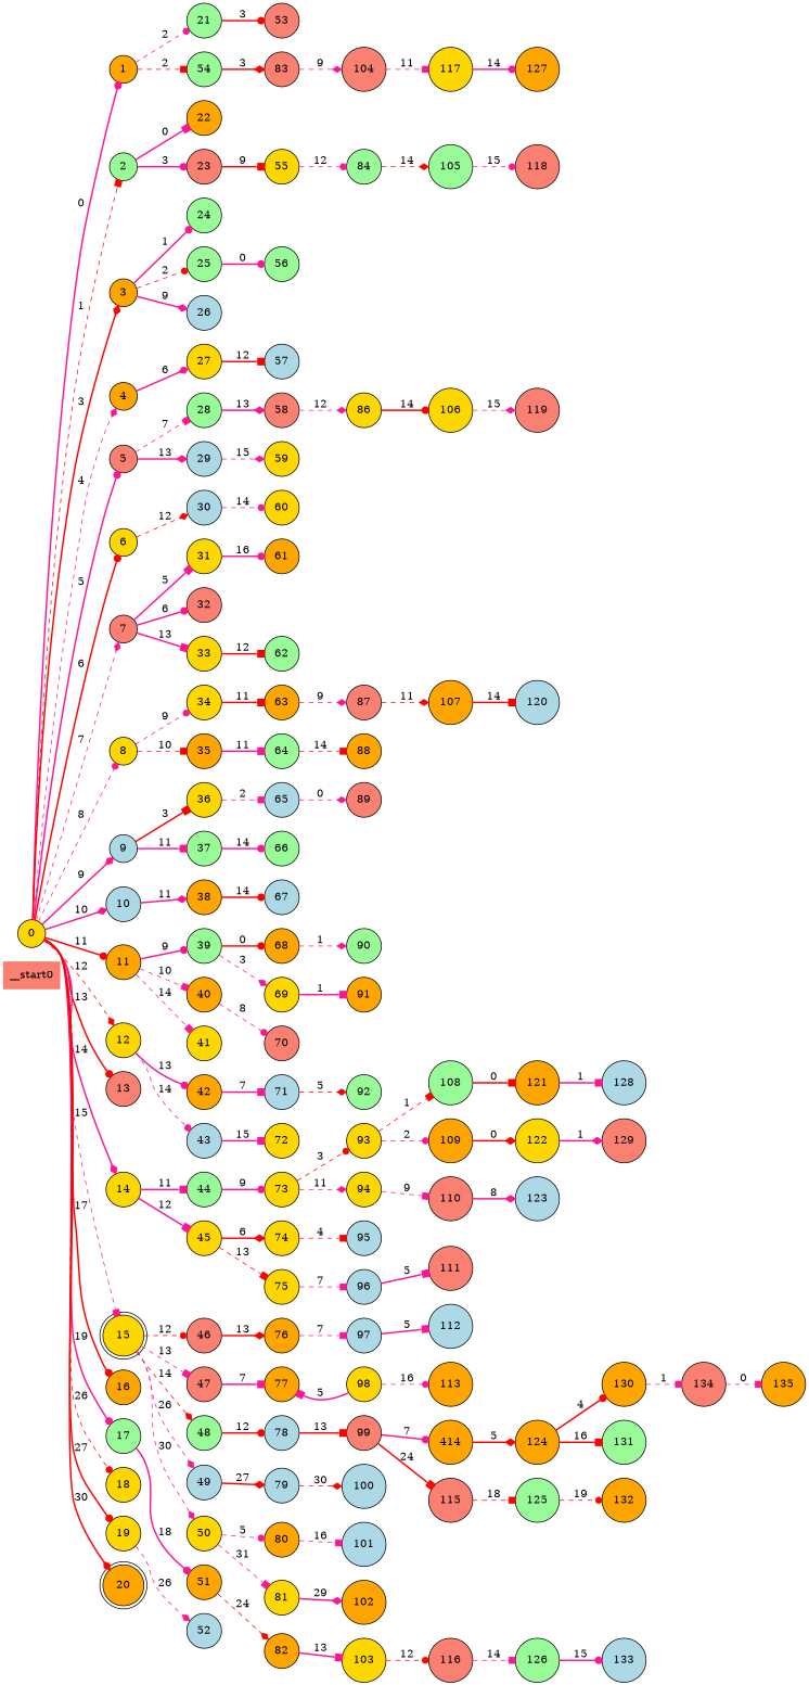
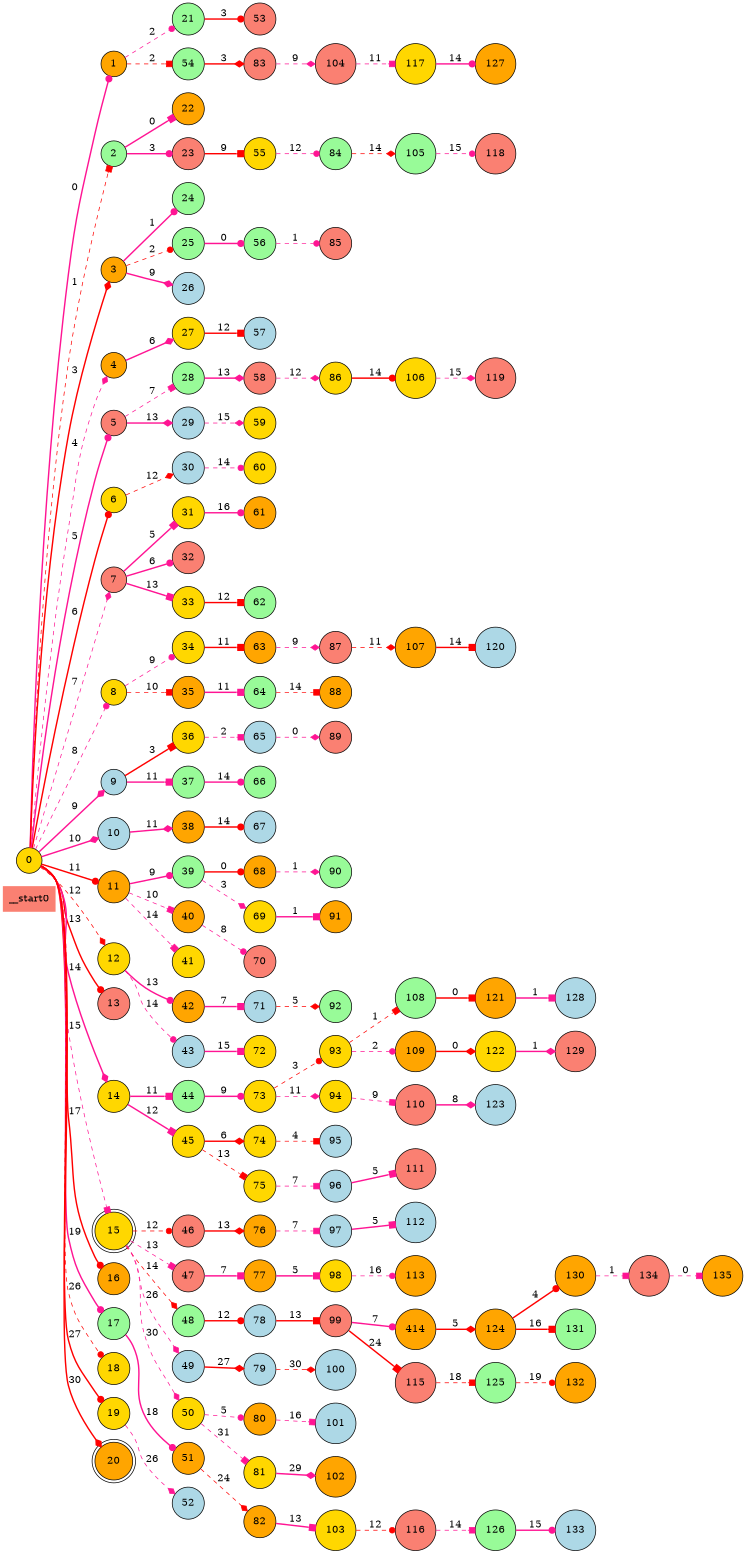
  digraph {
    rankdir=LR
    node [fillcolor=gold shape=circle style=filled color=black]
    edge [arrowhead=box color=deeppink style=bold]
    __start0 [fillcolor=salmon shape=none color=""]
    n2 [label=0]
    n3 [fillcolor=orange label=1]
    n4 [fillcolor=palegreen label=2]
    n5 [fillcolor=orange label=3]
    n6 [fillcolor=orange label=4]
    n7 [fillcolor=salmon label=5]
    n8 [label=6]
    n9 [fillcolor=salmon label=7]
    n10 [label=8]
    n11 [fillcolor=lightblue label=9]
    n12 [fillcolor=lightblue label=10]
    n13 [fillcolor=orange label=11]
    n14 [label=12]
    n15 [fillcolor=salmon label=13]
    n16 [label=14]
    n17 [label=15 shape=doublecircle style="rounded,filled"]
    n18 [fillcolor=orange label=16]
    n19 [fillcolor=palegreen label=17]
    n20 [label=18]
    n21 [label=19]
    n22 [fillcolor=orange label=20 shape=doublecircle style="rounded,filled"]
    n23 [fillcolor=palegreen label=21]
    n24 [fillcolor=palegreen label=54]
    n25 [fillcolor=orange label=22]
    n26 [fillcolor=salmon label=23]
    n27 [fillcolor=palegreen label=24]
    n28 [fillcolor=palegreen label=25]
    n29 [fillcolor=lightblue label=26]
    n30 [label=27]
    n31 [fillcolor=palegreen label=28]
    n32 [fillcolor=lightblue label=29]
    n33 [fillcolor=lightblue label=30]
    n34 [label=31]
    n35 [fillcolor=salmon label=32]
    n36 [label=33]
    n37 [label=34]
    n38 [fillcolor=orange label=35]
    n39 [label=36]
    n40 [fillcolor=palegreen label=37]
    n41 [fillcolor=orange label=38]
    n42 [fillcolor=palegreen label=39]
    n43 [fillcolor=orange label=40]
    n44 [label=41]
    n45 [fillcolor=orange label=42]
    n46 [fillcolor=lightblue label=43]
    n47 [fillcolor=palegreen label=44]
    n48 [label=45]
    n49 [fillcolor=salmon label=46]
    n50 [fillcolor=salmon label=47]
    n51 [fillcolor=palegreen label=48]
    n52 [fillcolor=lightblue label=49]
    n53 [label=50]
    n54 [fillcolor=orange label=51]
    n55 [fillcolor=lightblue label=52]
    n56 [fillcolor=salmon label=53]
    n57 [label=55]
    n58 [fillcolor=palegreen label=56]
    n59 [fillcolor=lightblue label=57]
    n60 [fillcolor=salmon label=58]
    n61 [label=59]
    n62 [label=60]
    n63 [fillcolor=orange label=61]
    n64 [fillcolor=palegreen label=62]
    n65 [fillcolor=orange label=63]
    n66 [fillcolor=palegreen label=64]
    n67 [fillcolor=lightblue label=65]
    n68 [fillcolor=palegreen label=66]
    n69 [fillcolor=lightblue label=67]
    n70 [fillcolor=orange label=68]
    n71 [label=69]
    n72 [fillcolor=salmon label=70]
    n73 [fillcolor=lightblue label=71]
    n74 [label=72]
    n75 [label=73]
    n76 [label=74]
    n77 [label=75]
    n78 [fillcolor=orange label=76]
    n79 [fillcolor=orange label=77]
    n80 [fillcolor=lightblue label=78]
    n81 [fillcolor=lightblue label=79]
    n82 [fillcolor=orange label=80]
    n83 [label=81]
    n84 [fillcolor=orange label=82]
    n85 [fillcolor=salmon label=83]
    n86 [fillcolor=palegreen label=84]
+   n87 [fillcolor=salmon label=85]
    n88 [label=86]
    n89 [fillcolor=salmon label=87]
    n90 [fillcolor=orange label=88]
    n91 [fillcolor=salmon label=89]
    n92 [fillcolor=palegreen label=90]
    n93 [fillcolor=orange label=91]
    n94 [fillcolor=palegreen label=92]
    n95 [label=93]
    n96 [label=94]
    n97 [fillcolor=lightblue label=95]
    n98 [fillcolor=lightblue label=96]
    n99 [fillcolor=lightblue label=97]
    n100 [label=98]
    n101 [fillcolor=salmon label=99]
    n102 [fillcolor=lightblue label=100]
    n103 [fillcolor=lightblue label=101]
    n104 [fillcolor=orange label=102]
    n105 [label=103]
    n106 [fillcolor=salmon label=104]
    n107 [fillcolor=palegreen label=105]
    n108 [label=106]
    n109 [fillcolor=orange label=107]
    n110 [fillcolor=palegreen label=108]
    n111 [fillcolor=orange label=109]
    n112 [fillcolor=salmon label=110]
    n113 [fillcolor=salmon label=111]
    n114 [fillcolor=lightblue label=112]
    n115 [fillcolor=orange label=113]
    n116 [fillcolor=orange label=414]
    n117 [fillcolor=salmon label=115]
    n118 [fillcolor=salmon label=116]
    n119 [label=117]
    n120 [fillcolor=salmon label=118]
    n121 [fillcolor=salmon label=119]
    n122 [fillcolor=lightblue label=120]
    n123 [fillcolor=orange label=121]
    n124 [label=122]
    n125 [fillcolor=lightblue label=123]
    n126 [fillcolor=orange label=124]
    n127 [fillcolor=palegreen label=125]
    n128 [fillcolor=palegreen label=126]
    n129 [fillcolor=orange label=127]
    n130 [fillcolor=lightblue label=128]
    n131 [fillcolor=salmon label=129]
    n132 [fillcolor=orange label=130]
    n133 [fillcolor=palegreen label=131]
    n134 [fillcolor=orange label=132]
    n135 [fillcolor=lightblue label=133]
    n136 [fillcolor=salmon label=134]
    n137 [fillcolor=orange label=135]
    n2 -> n3 [arrowhead=dot label=0]
    n2 -> n4 [color=red label=1 style=dashed]
    n2 -> n5 [arrowhead=diamond color=red label=3]
    n2 -> n6 [arrowhead=diamond label=4 style=dashed]
    n2 -> n7 [arrowhead=dot label=5]
    n2 -> n8 [arrowhead=dot color=red label=6]
    n2 -> n9 [arrowhead=diamond label=7 style=dashed]
    n2 -> n10 [arrowhead=dot label=8 style=dashed]
    n2 -> n11 [arrowhead=diamond label=9]
    n2 -> n12 [arrowhead=diamond label=10]
    n2 -> n13 [arrowhead=dot color=red label=11]
    n2 -> n14 [arrowhead=diamond color=red label=12 style=dashed]
    n2 -> n15 [arrowhead=dot color=red label=13]
    n2 -> n16 [arrowhead=diamond label=14]
    n2 -> n17 [label=15 style=dashed]
    n2 -> n18 [arrowhead=dot color=red label=17]
    n2 -> n19 [arrowhead=dot label=19]
    n2 -> n20 [arrowhead=dot color=red label=26 style=dashed]
    n2 -> n21 [arrowhead=dot color=red label=27]
    n2 -> n22 [arrowhead=diamond color=red label=30]
    n3 -> n23 [arrowhead=dot label=2 style=dashed]
    n3 -> n24 [color=red label=2 style=dashed]
    n4 -> n25 [label=0]
    n4 -> n26 [arrowhead=dot label=3]
    n5 -> n27 [arrowhead=dot label=1]
    n5 -> n28 [arrowhead=dot color=red label=2 style=dashed]
    n5 -> n29 [arrowhead=diamond label=9]
    n6 -> n30 [arrowhead=diamond label=6]
    n7 -> n31 [label=7 style=dashed]
    n7 -> n32 [arrowhead=diamond label=13]
    n8 -> n33 [arrowhead=diamond color=red label=12 style=dashed]
    n9 -> n34 [label=5]
    n9 -> n35 [arrowhead=dot label=6]
    n9 -> n36 [label=13]
    n10 -> n37 [arrowhead=dot label=9 style=dashed]
    n10 -> n38 [color=red label=10 style=dashed]
    n11 -> n39 [color=red label=3]
    n11 -> n40 [label=11]
    n12 -> n41 [arrowhead=diamond label=11]
    n13 -> n42 [arrowhead=dot label=9]
    n13 -> n43 [label=10 style=dashed]
    n13 -> n44 [label=14 style=dashed]
    n14 -> n45 [arrowhead=dot label=13]
    n14 -> n46 [arrowhead=dot label=14 style=dashed]
    n16 -> n47 [label=11]
    n16 -> n48 [label=12]
    n17 -> n49 [arrowhead=dot color=red label=12 style=dashed]
    n17 -> n50 [label=13 style=dashed]
    n17 -> n51 [arrowhead=diamond color=red label=14 style=dashed]
    n17 -> n52 [arrowhead=diamond label=26 style=dashed]
    n17 -> n53 [arrowhead=diamond label=30 style=dashed]
    n19 -> n54 [arrowhead=dot label=18]
    n21 -> n55 [arrowhead=diamond label=26 style=dashed]
    n23 -> n56 [arrowhead=dot color=red label=3]
    n24 -> n85 [arrowhead=diamond color=red label=3]
    n26 -> n57 [color=red label=9]
    n28 -> n58 [arrowhead=dot label=0]
    n30 -> n59 [color=red label=12]
    n31 -> n60 [arrowhead=diamond label=13]
    n32 -> n61 [arrowhead=diamond label=15 style=dashed]
    n33 -> n62 [arrowhead=dot label=14 style=dashed]
    n34 -> n63 [arrowhead=dot label=16]
    n36 -> n64 [color=red label=12]
    n37 -> n65 [color=red label=11]
    n38 -> n66 [label=11]
    n39 -> n67 [label=2 style=dashed]
    n40 -> n68 [arrowhead=dot label=14]
    n41 -> n69 [arrowhead=dot color=red label=14]
    n42 -> n70 [arrowhead=dot color=red label=0]
    n42 -> n71 [arrowhead=diamond label=3 style=dashed]
    n43 -> n72 [arrowhead=dot label=8 style=dashed]
    n45 -> n73 [label=7]
    n46 -> n74 [label=15]
    n47 -> n75 [arrowhead=dot label=9]
    n48 -> n76 [arrowhead=diamond color=red label=6]
    n48 -> n77 [color=red label=13 style=dashed]
    n49 -> n78 [arrowhead=diamond color=red label=13]
    n50 -> n79 [label=7]
    n51 -> n80 [arrowhead=dot color=red label=12]
    n52 -> n81 [arrowhead=diamond color=red label=27]
    n53 -> n82 [arrowhead=dot label=5 style=dashed]
    n53 -> n83 [label=31 style=dashed]
    n54 -> n84 [arrowhead=diamond color=red label=24 style=dashed]
    n57 -> n86 [arrowhead=dot label=12 style=dashed]
+   n58 -> n87 [arrowhead=dot label=1 style=dashed]
    n60 -> n88 [arrowhead=diamond label=12 style=dashed]
    n65 -> n89 [arrowhead=diamond label=9 style=dashed]
    n66 -> n90 [color=red label=14 style=dashed]
    n67 -> n91 [arrowhead=diamond label=0 style=dashed]
    n70 -> n92 [arrowhead=diamond label=1 style=dashed]
    n71 -> n93 [label=1]
    n73 -> n94 [arrowhead=diamond color=red label=5 style=dashed]
    n75 -> n95 [arrowhead=dot color=red label=3 style=dashed]
    n75 -> n96 [arrowhead=diamond label=11 style=dashed]
    n76 -> n97 [color=red label=4 style=dashed]
    n77 -> n98 [label=7 style=dashed]
    n78 -> n99 [label=7 style=dashed]
-   n100 -> n79 [label=5]
+   n79 -> n100 [label=5]
    n80 -> n101 [color=red label=13]
    n81 -> n102 [arrowhead=diamond color=red label=30 style=dashed]
    n82 -> n103 [label=16 style=dashed]
    n83 -> n104 [arrowhead=diamond label=29]
    n84 -> n105 [label=13]
    n85 -> n106 [arrowhead=diamond label=9 style=dashed]
    n86 -> n107 [arrowhead=diamond color=red label=14 style=dashed]
    n88 -> n108 [arrowhead=dot color=red label=14]
    n89 -> n109 [arrowhead=diamond color=red label=11 style=dashed]
    n95 -> n110 [color=red label=1 style=dashed]
    n95 -> n111 [arrowhead=dot label=2 style=dashed]
    n96 -> n112 [label=9 style=dashed]
    n98 -> n113 [label=5]
    n99 -> n114 [label=5]
    n100 -> n115 [arrowhead=dot label=16 style=dashed]
    n101 -> n116 [arrowhead=dot label=7]
    n101 -> n117 [color=red label=24]
    n105 -> n118 [arrowhead=dot color=red label=12 style=dashed]
    n106 -> n119 [label=11 style=dashed]
    n107 -> n120 [arrowhead=dot label=15 style=dashed]
    n108 -> n121 [arrowhead=diamond label=15 style=dashed]
    n109 -> n122 [color=red label=14]
    n110 -> n123 [color=red label=0]
    n111 -> n124 [arrowhead=diamond color=red label=0]
    n112 -> n125 [arrowhead=diamond label=8]
    n116 -> n126 [arrowhead=diamond color=red label=5]
    n117 -> n127 [color=red label=18 style=dashed]
    n118 -> n128 [label=14 style=dashed]
    n119 -> n129 [arrowhead=dot label=14]
    n123 -> n130 [label=1]
    n124 -> n131 [arrowhead=diamond label=1]
    n126 -> n132 [arrowhead=dot color=red label=4]
    n126 -> n133 [color=red label=16]
    n127 -> n134 [arrowhead=dot color=red label=19 style=dashed]
    n128 -> n135 [arrowhead=dot label=15]
    n132 -> n136 [label=1 style=dashed]
    n136 -> n137 [label=0 style=dashed]
  }
